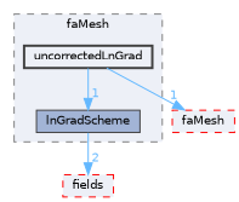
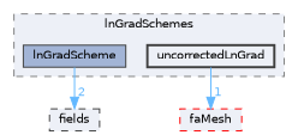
  digraph {
    compound=true
    node [color=grey25 fillcolor="#edf0f7" fontname=Helvetica fontsize=10 shape=box style="filled,dashed"]
    edge [color=steelblue1 fontcolor=steelblue1 fontname=Helvetica fontsize=10 headlabel=1 labeldistance=1.5 labelfontname=Helvetica labelfontsize=10]
    n1 [fillcolor="#a2b4d6" height=0.2 label=lnGradScheme style=filled width=0.4]
    n2 [height=0.2 label=uncorrectedLnGrad style="filled,bold" width=0.4]
-   n3 [color=red height=0.2 label=fields width=0.4]
+   n3 [height=0.2 label=fields width=0.4]
    n4 [color=red height=0.2 label=faMesh width=0.4]
    subgraph cluster_1 {
      bgcolor="#edf0f7"
      fontname=Helvetica
      fontsize=10
-     label=faMesh
+     label=lnGradSchemes
      pencolor=grey50
      style="filled,dashed"
      n1
      n2
    }
    n1 -> n3 [headlabel=2]
-   n2 -> n1
    n2 -> n4
  }
